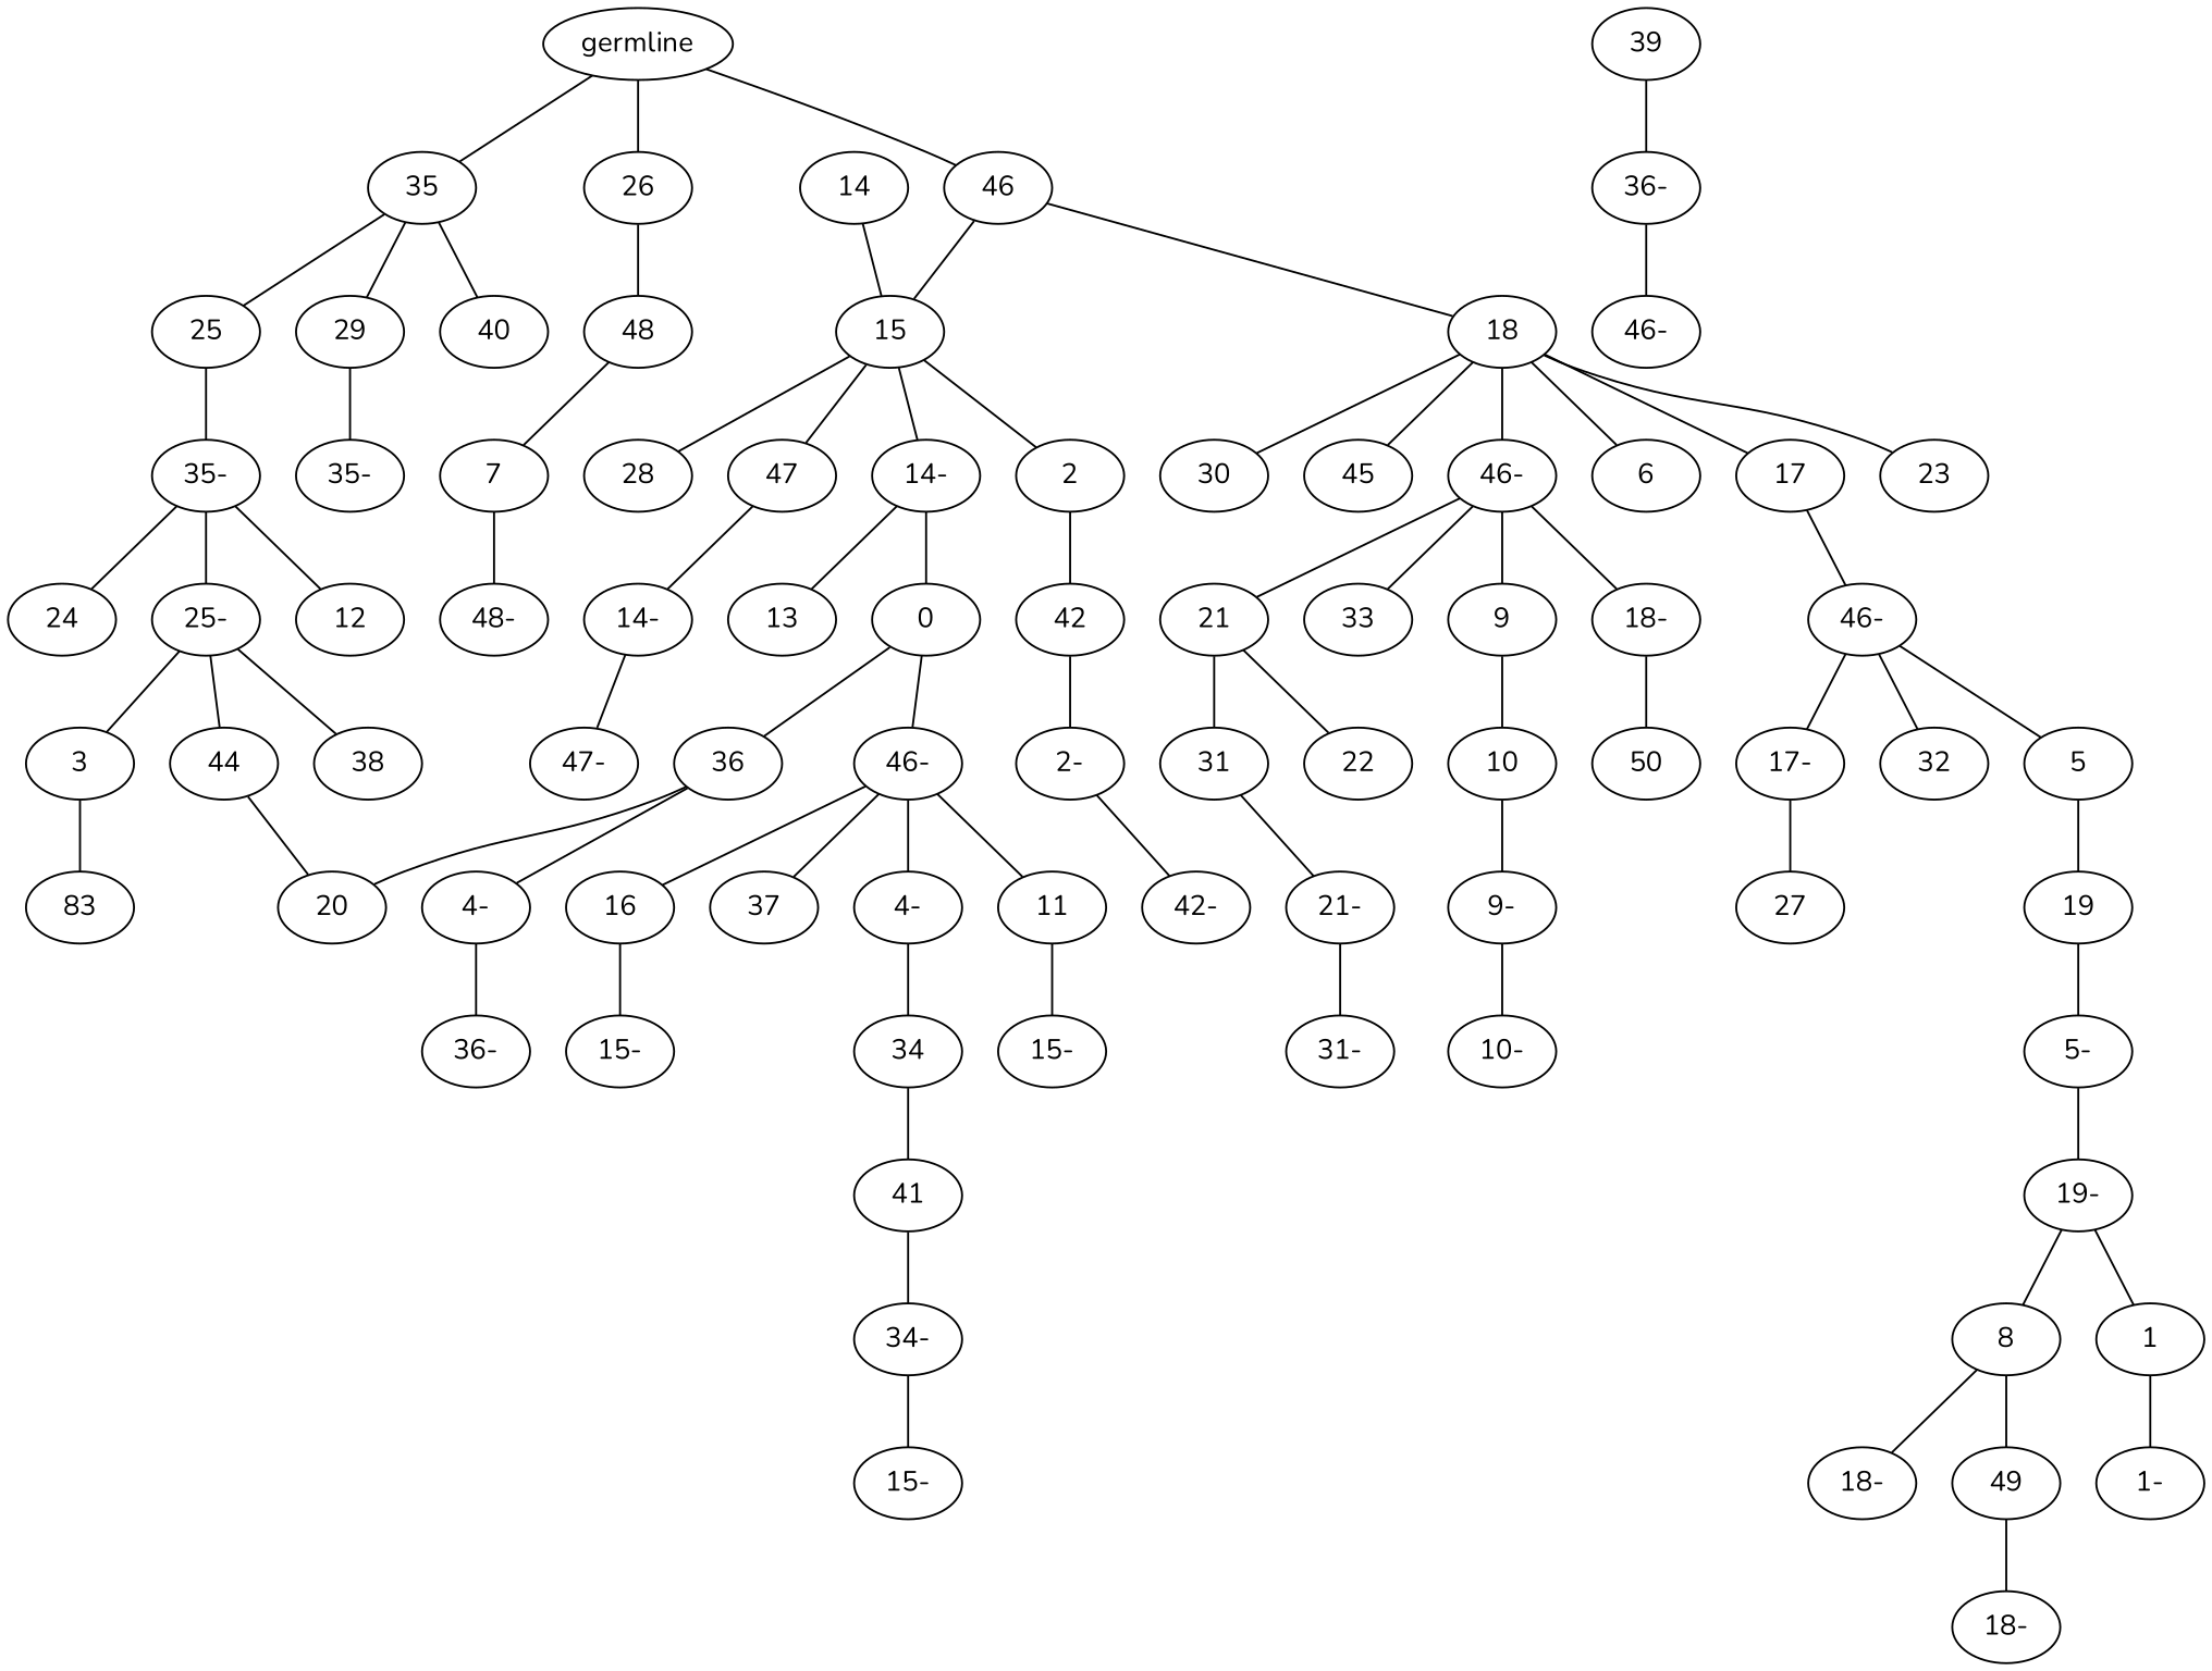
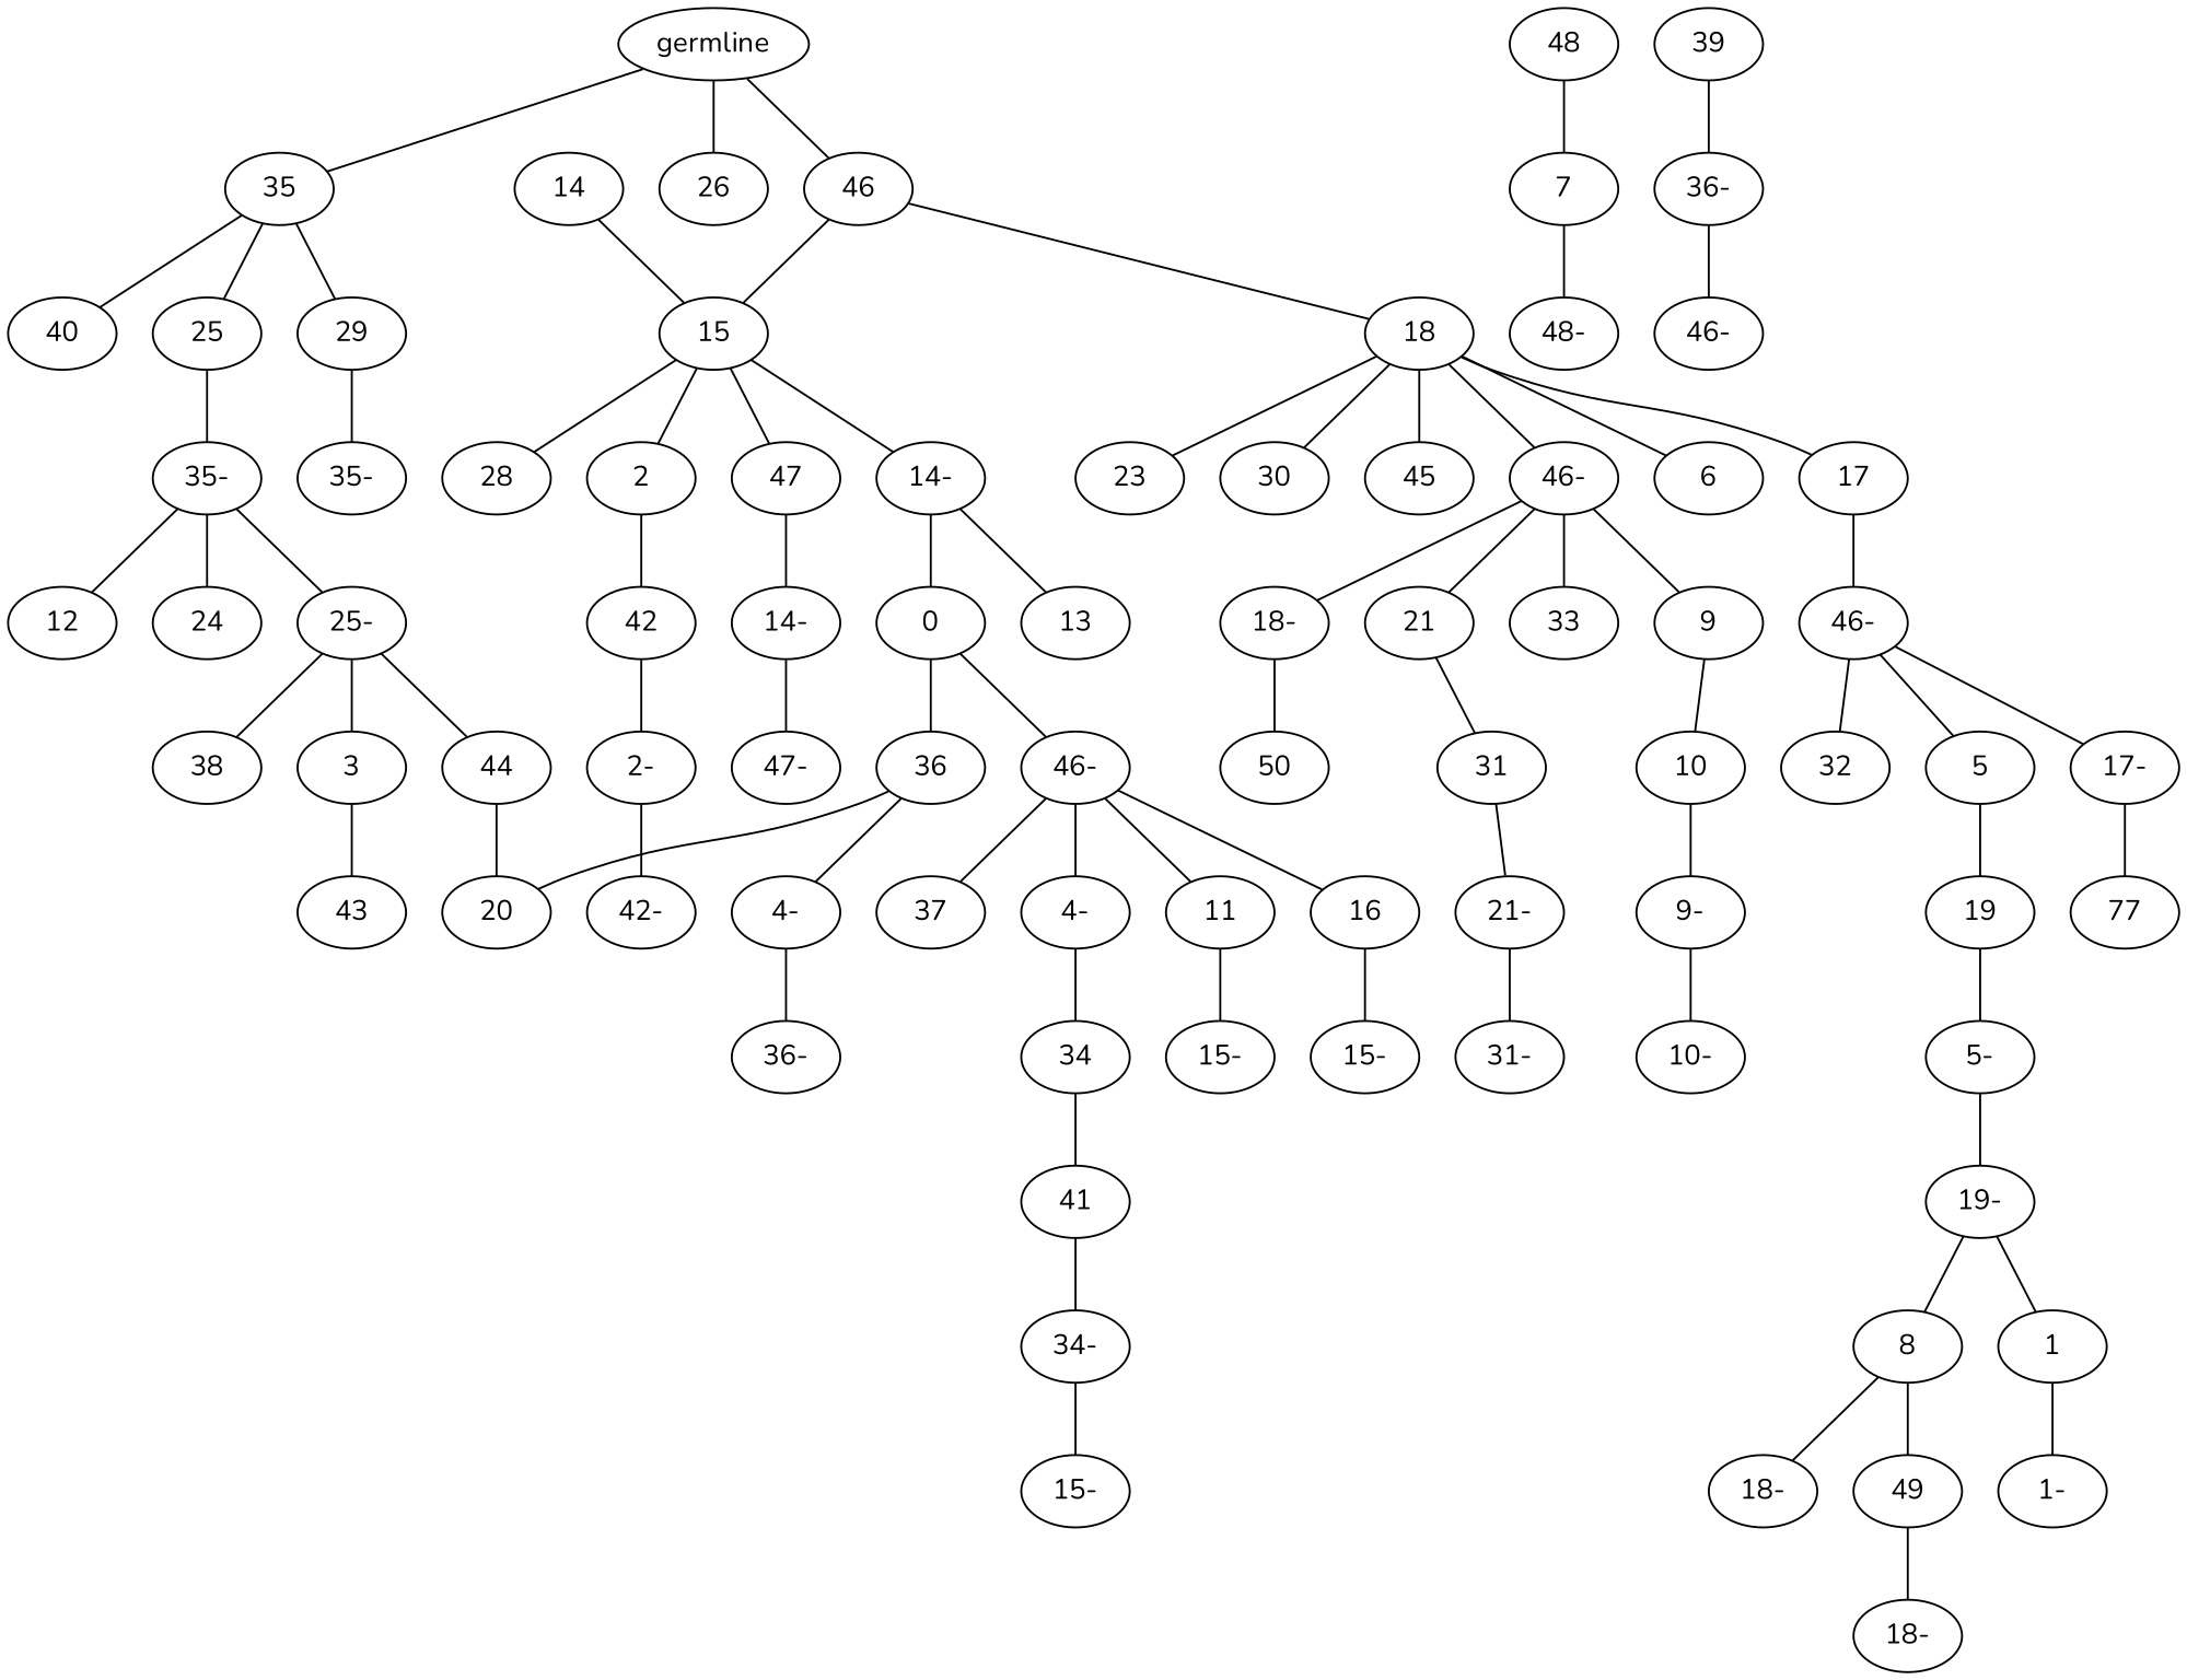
  graph {
    fontname=Nunito
    node [fontname=Nunito]
    edge [fontname=Nunito]
    n1 [label=germline]
    n2 [label=26]
    n3 [label=35]
    n4 [label=46]
    n5 [label=48]
    n6 [label=25]
    n7 [label=29]
    n8 [label=40]
    n9 [label=18]
    n10 [label=15]
    n11 [label=7]
    n12 [label="48-"]
    n13 [label="35-"]
    n14 [label="35-"]
    n15 [label=12]
    n16 [label=24]
    n17 [label="25-"]
    n18 [label=3]
    n19 [label=38]
    n20 [label=44]
-   n21 [label=83]
+   n21 [label=43]
    n22 [label=20]
    n23 [label=14]
    n24 [label=17]
    n25 [label=23]
    n26 [label=30]
    n27 [label=45]
    n28 [label="46-"]
    n29 [label=6]
    n30 [label="14-"]
    n31 [label=2]
    n32 [label=28]
    n33 [label=47]
    n34 [label=13]
    n35 [label=0]
    n36 [label=42]
    n37 [label="14-"]
    n38 [label=36]
    n39 [label="46-"]
    n40 [label="4-"]
    n41 [label=11]
    n42 [label=16]
    n43 [label=37]
    n44 [label="4-"]
    n45 [label=39]
    n46 [label="36-"]
    n47 [label="36-"]
    n48 [label="46-"]
    n49 [label="15-"]
    n50 [label="15-"]
    n51 [label=34]
    n52 [label=41]
    n53 [label="34-"]
    n54 [label="15-"]
    n55 [label="2-"]
    n56 [label="42-"]
    n57 [label="47-"]
    n58 [label="46-"]
    n59 [label="18-"]
    n60 [label=21]
    n61 [label=33]
    n62 [label=9]
    n63 [label="17-"]
    n64 [label=32]
    n65 [label=5]
-   n66 [label=27]
+   n66 [label=77]
    n67 [label=19]
    n68 [label="5-"]
    n69 [label="19-"]
    n70 [label=1]
    n71 [label=8]
    n72 [label="1-"]
    n73 [label="18-"]
    n74 [label=49]
    n75 [label="18-"]
    n76 [label=50]
-   n77 [label=22]
    n78 [label=31]
    n79 [label=10]
    n80 [label="21-"]
    n81 [label="31-"]
    n82 [label="9-"]
    n83 [label="10-"]
    n1 -- n2
    n1 -- n3
    n1 -- n4
-   n2 -- n5
    n3 -- n6
    n3 -- n7
    n3 -- n8
    n4 -- n9
    n4 -- n10
    n5 -- n11
    n6 -- n13
    n7 -- n14
    n9 -- n24
    n9 -- n25
    n9 -- n26
    n9 -- n27
    n9 -- n28
    n9 -- n29
    n10 -- n30
    n10 -- n31
    n10 -- n32
    n10 -- n33
    n11 -- n12
    n13 -- n15
    n13 -- n16
    n13 -- n17
    n17 -- n18
    n17 -- n19
    n17 -- n20
    n18 -- n21
    n20 -- n22
    n23 -- n10
    n24 -- n58
    n28 -- n59
    n28 -- n60
    n28 -- n61
    n28 -- n62
    n30 -- n34
    n30 -- n35
    n31 -- n36
    n33 -- n37
    n35 -- n38
    n35 -- n39
    n36 -- n55
    n37 -- n57
    n38 -- n22
    n38 -- n40
    n39 -- n41
    n39 -- n42
    n39 -- n43
    n39 -- n44
    n40 -- n47
    n41 -- n49
    n42 -- n50
    n44 -- n51
    n45 -- n46
    n46 -- n48
    n51 -- n52
    n52 -- n53
    n53 -- n54
    n55 -- n56
    n58 -- n63
    n58 -- n64
    n58 -- n65
    n59 -- n76
-   n60 -- n77
    n60 -- n78
    n62 -- n79
    n63 -- n66
    n65 -- n67
    n67 -- n68
    n68 -- n69
    n69 -- n70
    n69 -- n71
    n70 -- n72
    n71 -- n73
    n71 -- n74
    n74 -- n75
    n78 -- n80
    n79 -- n82
    n80 -- n81
    n82 -- n83
  }
